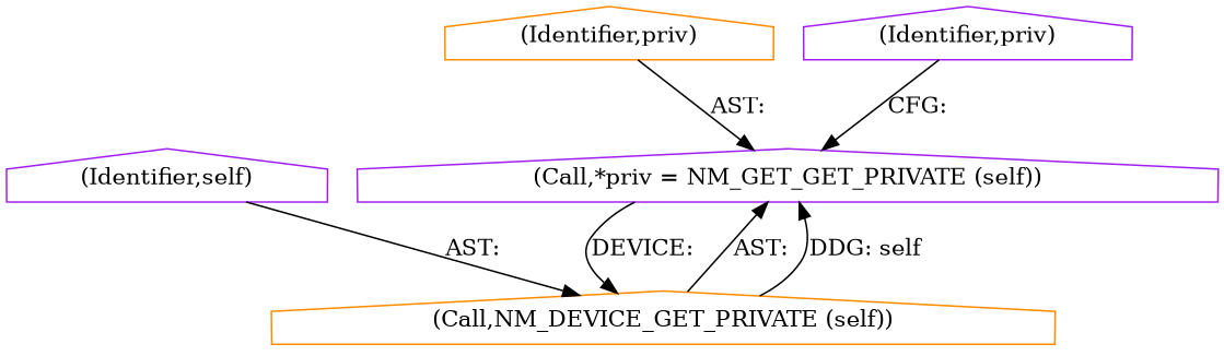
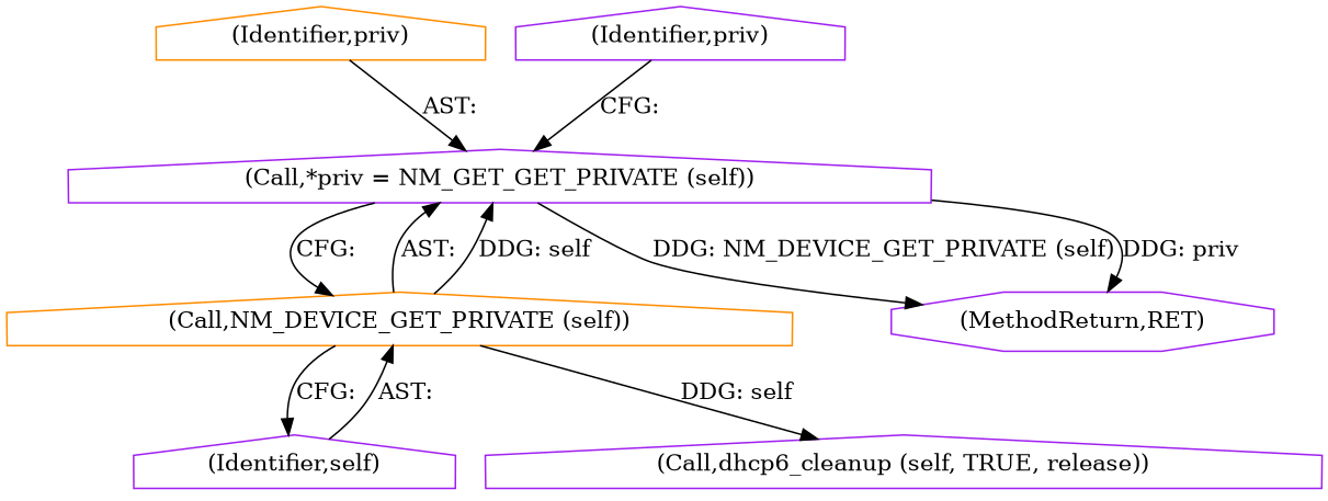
  digraph {
    node [color=purple shape=house]
    n1 [label="(Call,*priv = NM_GET_GET_PRIVATE (self))"]
    n2 [color=darkorange label="(Call,NM_DEVICE_GET_PRIVATE (self))"]
+   n3 [label="(MethodReturn,RET)" shape=octagon]
    n4 [label="(Identifier,self)"]
+   n5 [label="(Call,dhcp6_cleanup (self, TRUE, release))"]
    n6 [color=darkorange label="(Identifier,priv)"]
    n7 [label="(Identifier,priv)"]
-   n1 -> n2 [label="DEVICE: "]
+   n1 -> n2 [label="CFG: "]
+   n1 -> n3 [label="DDG: NM_DEVICE_GET_PRIVATE (self)"]
+   n1 -> n3 [label="DDG: priv"]
    n2 -> n1 [label="AST: "]
    n2 -> n1 [label="DDG: self"]
+   n2 -> n4 [label="CFG: "]
+   n2 -> n5 [label="DDG: self"]
    n4 -> n2 [label="AST: "]
    n6 -> n1 [label="AST: "]
    n7 -> n1 [label="CFG: "]
  }
